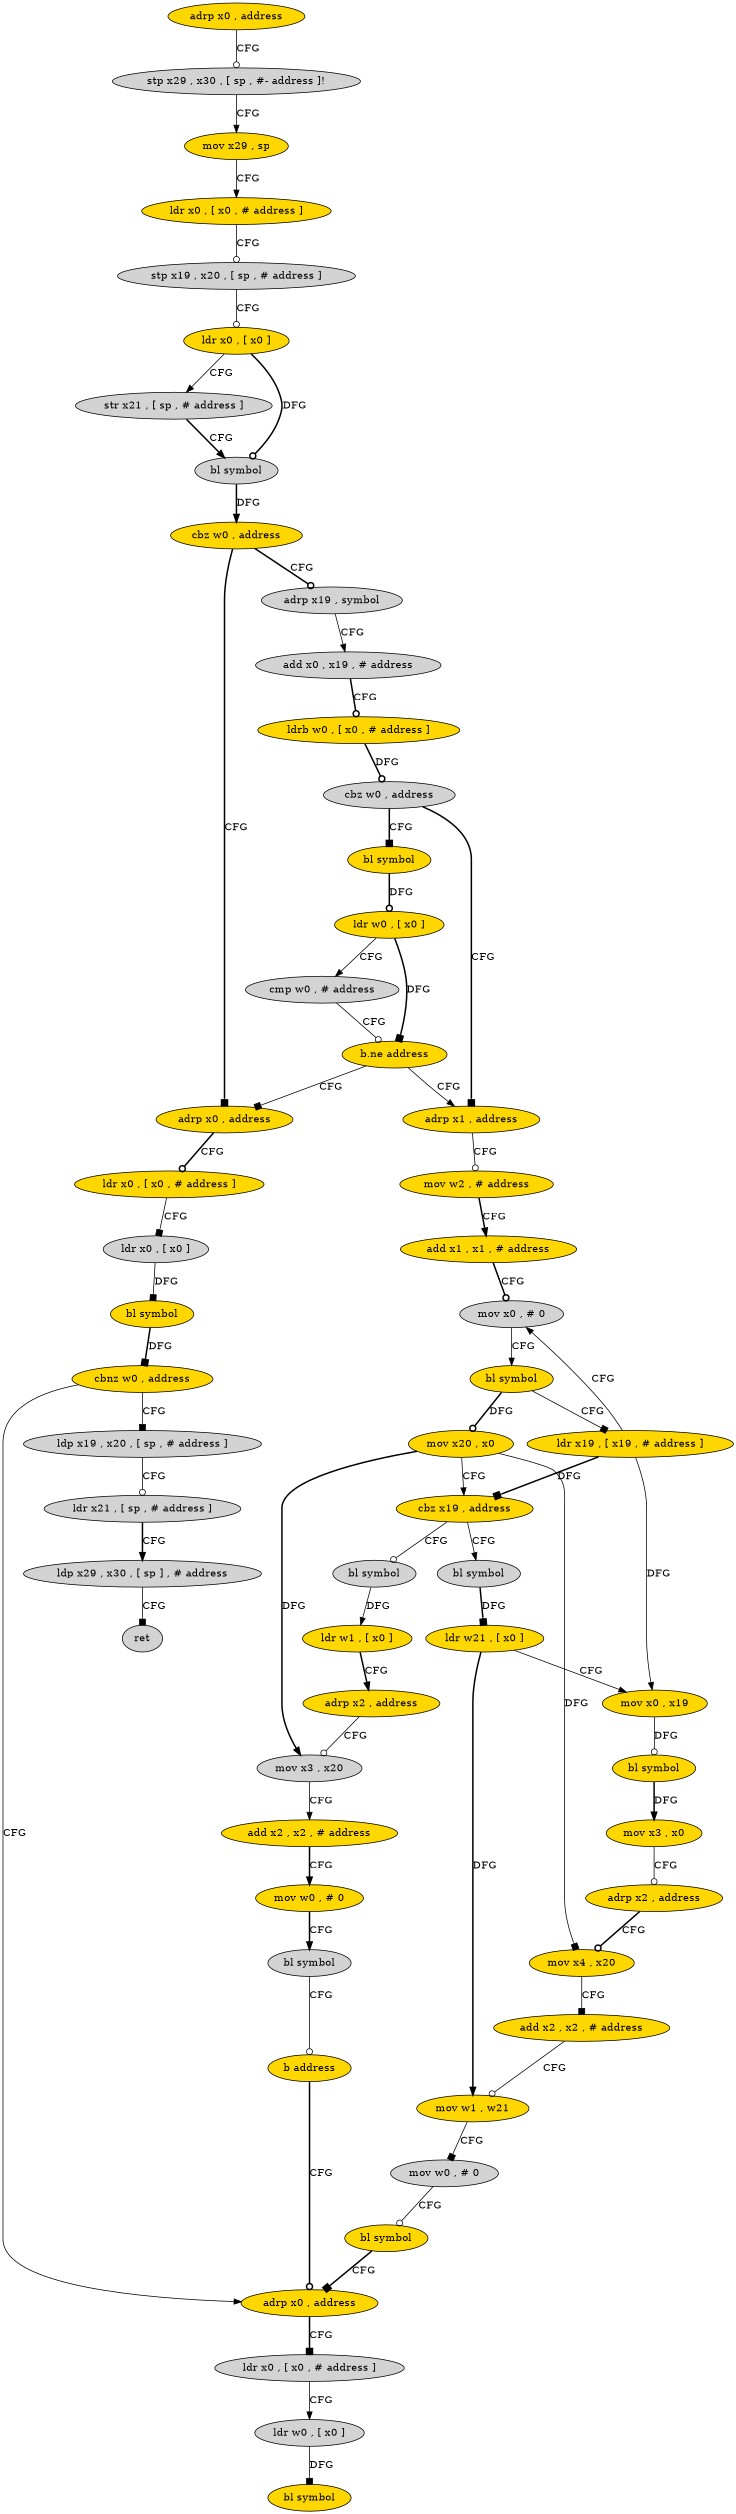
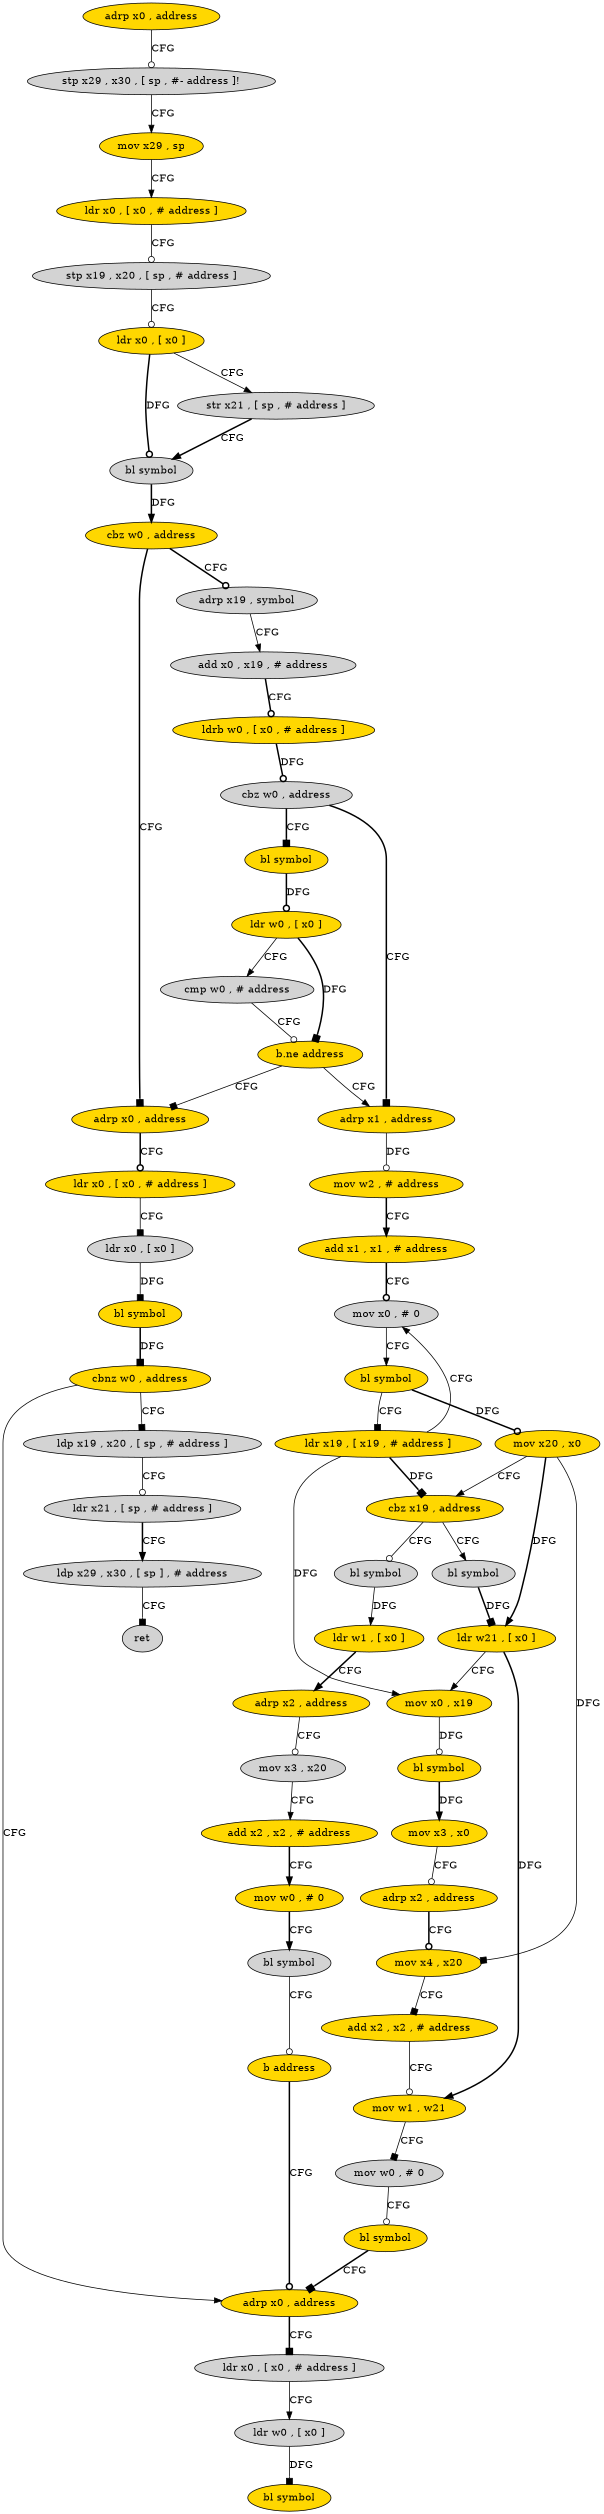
  digraph {
    node [fillcolor=gold style=filled]
    edge [arrowhead=normal style=solid]
    n1 [label="adrp x0 , address"]
    n2 [fillcolor=lightgrey label="stp x29 , x30 , [ sp , #- address ]!"]
    n3 [label="mov x29 , sp"]
    n4 [label="ldr x0 , [ x0 , # address ]"]
    n5 [fillcolor=lightgrey label="stp x19 , x20 , [ sp , # address ]"]
    n6 [label="ldr x0 , [ x0 ]"]
    n7 [fillcolor=lightgrey label="str x21 , [ sp , # address ]"]
    n8 [fillcolor=lightgrey label="bl symbol"]
    n9 [label="cbz w0 , address"]
    n10 [label="adrp x0 , address"]
    n11 [fillcolor=lightgrey label="adrp x19 , symbol"]
    n12 [label="ldr x0 , [ x0 , # address ]"]
    n13 [fillcolor=lightgrey label="add x0 , x19 , # address"]
    n14 [fillcolor=lightgrey label="ldr x0 , [ x0 ]"]
    n15 [label="ldrb w0 , [ x0 , # address ]"]
    n16 [label="bl symbol"]
    n17 [label="cbnz w0 , address"]
    n18 [label="adrp x0 , address"]
    n19 [fillcolor=lightgrey label="ldp x19 , x20 , [ sp , # address ]"]
    n20 [fillcolor=lightgrey label="ldr x0 , [ x0 , # address ]"]
    n21 [fillcolor=lightgrey label="ldr x21 , [ sp , # address ]"]
    n22 [fillcolor=lightgrey label="ldr w0 , [ x0 ]"]
    n23 [fillcolor=lightgrey label="ldp x29 , x30 , [ sp ] , # address"]
    n24 [fillcolor=lightgrey label="cbz w0 , address"]
    n25 [label="adrp x1 , address"]
    n26 [label="bl symbol"]
    n27 [label="mov w2 , # address"]
    n28 [label="ldr w0 , [ x0 ]"]
    n29 [label="add x1 , x1 , # address"]
    n30 [fillcolor=lightgrey label="cmp w0 , # address"]
    n31 [label="b.ne address"]
    n32 [label="bl symbol"]
    n33 [fillcolor=lightgrey label=ret]
    n34 [fillcolor=lightgrey label="mov x0 , # 0"]
    n35 [label="bl symbol"]
    n36 [label="ldr x19 , [ x19 , # address ]"]
    n37 [label="mov x20 , x0"]
    n38 [label="cbz x19 , address"]
    n39 [label="mov x0 , x19"]
    n40 [fillcolor=lightgrey label="mov x3 , x20"]
    n41 [label="mov x4 , x20"]
    n42 [fillcolor=lightgrey label="bl symbol"]
    n43 [fillcolor=lightgrey label="bl symbol"]
    n44 [label="bl symbol"]
    n45 [label="add x2 , x2 , # address"]
    n46 [label="add x2 , x2 , # address"]
    n47 [label="ldr w1 , [ x0 ]"]
    n48 [label="ldr w21 , [ x0 ]"]
    n49 [label="adrp x2 , address"]
    n50 [label="mov w1 , w21"]
    n51 [label="mov w0 , # 0"]
    n52 [fillcolor=lightgrey label="bl symbol"]
    n53 [label="b address"]
    n54 [fillcolor=lightgrey label="mov w0 , # 0"]
    n55 [label="mov x3 , x0"]
    n56 [label="adrp x2 , address"]
    n57 [label="bl symbol"]
    n1 -> n2 [arrowhead=odot label=CFG]
    n2 -> n3 [label=CFG]
    n3 -> n4 [label=CFG]
    n4 -> n5 [arrowhead=odot label=CFG]
    n5 -> n6 [arrowhead=odot label=CFG]
    n6 -> n7 [label=CFG]
    n6 -> n8 [arrowhead=odot label=DFG style=bold]
    n7 -> n8 [label=CFG style=bold]
    n8 -> n9 [label=DFG style=bold]
    n9 -> n10 [arrowhead=box label=CFG style=bold]
    n9 -> n11 [arrowhead=odot label=CFG style=bold]
    n10 -> n12 [arrowhead=odot label=CFG style=bold]
    n11 -> n13 [label=CFG]
    n12 -> n14 [arrowhead=box label=CFG]
    n13 -> n15 [arrowhead=odot label=CFG style=bold]
    n14 -> n16 [arrowhead=box label=DFG]
    n15 -> n24 [arrowhead=odot label=DFG style=bold]
    n16 -> n17 [arrowhead=box label=DFG style=bold]
    n17 -> n18 [label=CFG]
    n17 -> n19 [arrowhead=box label=CFG]
    n18 -> n20 [arrowhead=box label=CFG style=bold]
    n19 -> n21 [arrowhead=odot label=CFG]
    n20 -> n22 [label=CFG]
    n21 -> n23 [label=CFG style=bold]
    n22 -> n32 [arrowhead=box label=DFG]
    n23 -> n33 [arrowhead=box label=CFG]
    n24 -> n25 [arrowhead=box label=CFG style=bold]
    n24 -> n26 [arrowhead=box label=CFG style=bold]
-   n25 -> n27 [arrowhead=odot label=CFG]
+   n25 -> n27 [arrowhead=odot label=DFG]
    n26 -> n28 [arrowhead=odot label=DFG style=bold]
    n27 -> n29 [label=CFG style=bold]
    n28 -> n30 [label=CFG]
    n28 -> n31 [arrowhead=box label=DFG style=bold]
    n29 -> n34 [arrowhead=odot label=CFG style=bold]
    n30 -> n31 [arrowhead=odot label=CFG]
    n31 -> n10 [arrowhead=box label=CFG]
    n31 -> n25 [label=CFG]
    n34 -> n35 [label=CFG]
    n35 -> n36 [arrowhead=box label=CFG]
    n35 -> n37 [arrowhead=odot label=DFG style=bold]
    n36 -> n34 [label=CFG]
    n36 -> n38 [arrowhead=box label=DFG style=bold]
    n36 -> n39 [label=DFG]
    n37 -> n38 [label=CFG]
-   n37 -> n40 [label=DFG style=bold]
+   n37 -> n48 [label=DFG style=bold]
    n37 -> n41 [arrowhead=box label=DFG]
    n38 -> n42 [arrowhead=odot label=CFG]
    n38 -> n43 [label=CFG]
    n39 -> n44 [arrowhead=odot label=DFG]
    n40 -> n45 [label=CFG]
    n41 -> n46 [arrowhead=box label=CFG]
    n42 -> n47 [label=DFG]
    n43 -> n48 [arrowhead=box label=DFG style=bold]
    n44 -> n55 [label=DFG style=bold]
    n45 -> n51 [label=CFG style=bold]
    n46 -> n50 [arrowhead=odot label=CFG]
    n47 -> n49 [label=CFG style=bold]
    n48 -> n39 [label=CFG]
    n48 -> n50 [label=DFG style=bold]
    n49 -> n40 [arrowhead=odot label=CFG]
    n50 -> n54 [arrowhead=box label=CFG]
    n51 -> n52 [label=CFG style=bold]
    n52 -> n53 [arrowhead=odot label=CFG]
    n53 -> n18 [arrowhead=odot label=CFG style=bold]
    n54 -> n57 [arrowhead=odot label=CFG]
    n55 -> n56 [arrowhead=odot label=CFG]
    n56 -> n41 [arrowhead=odot label=CFG style=bold]
    n57 -> n18 [arrowhead=box label=CFG style=bold]
  }
